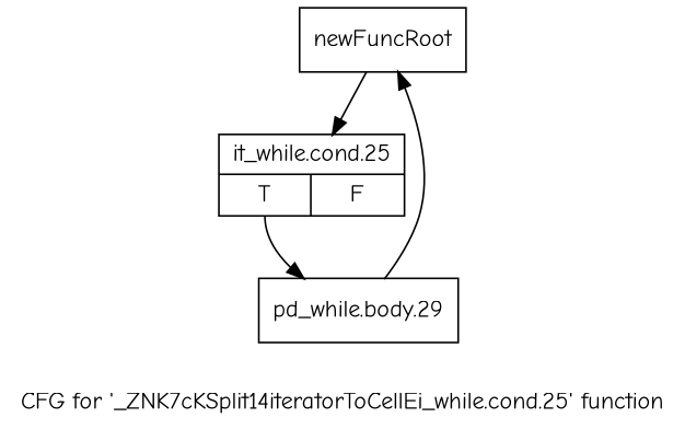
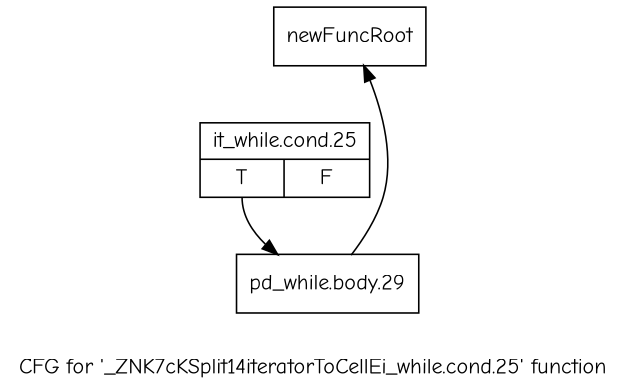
  digraph {
    fontname="Comic Neue"
    label="CFG for '_ZNK7cKSplit14iteratorToCellEi_while.cond.25' function"
    node [fontname="Comic Neue" shape=record]
    edge [fontname="Comic Neue"]
    n1 [label="{newFuncRoot}"]
    n2 [label="{it_while.cond.25|{<s0>T|<s1>F}}"]
    n3 [label="{pd_while.body.29}"]
-   n1 -> n2
    n2 -> n3 [tailport=s0]
    n3 -> n1
  }
